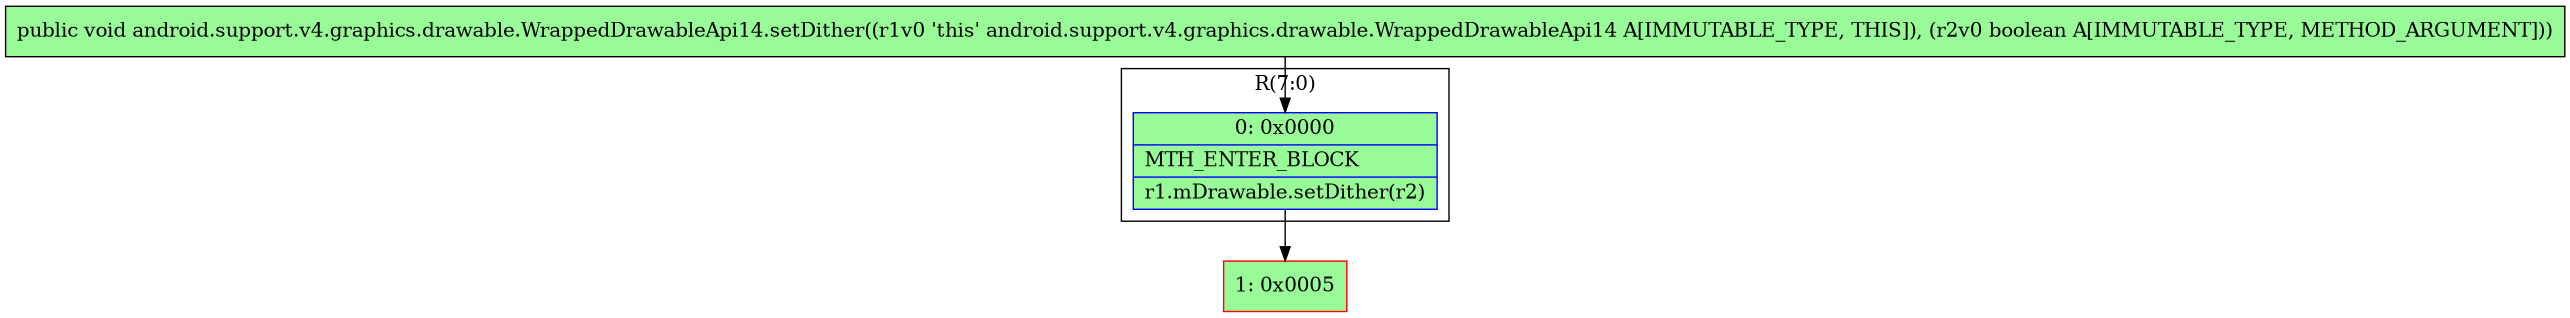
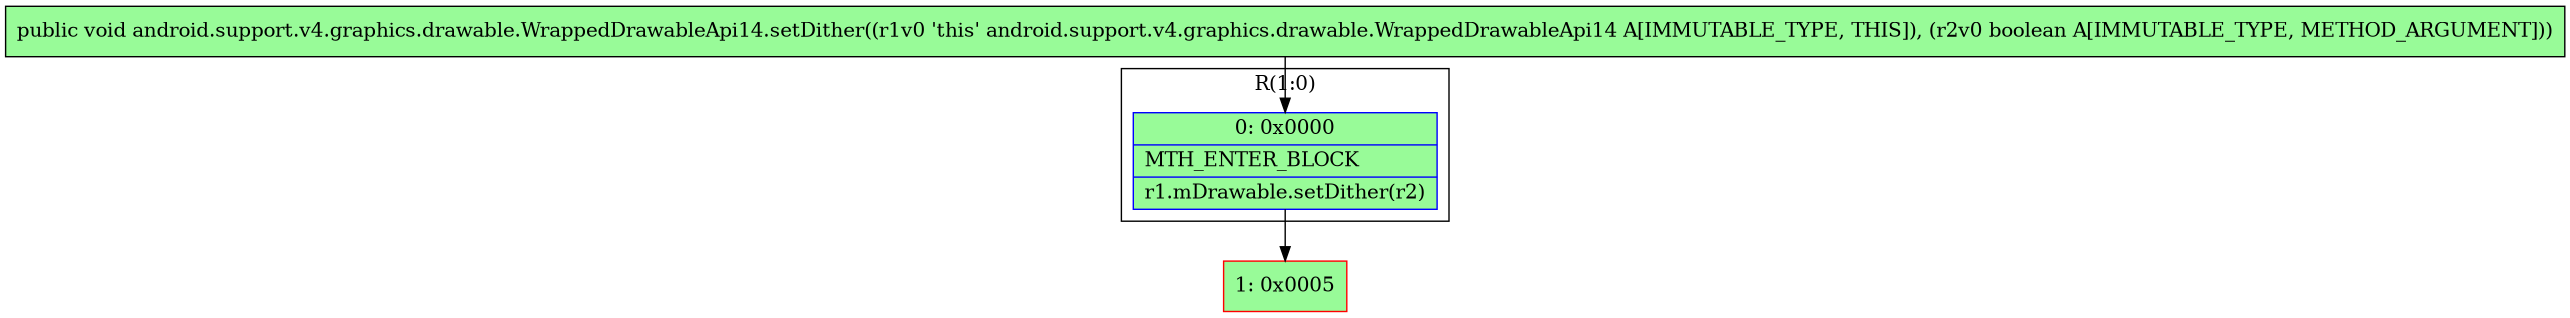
  digraph {
    node [shape=record style=filled fillcolor=palegreen]
    n1 [color=blue label="{0\:\ 0x0000|MTH_ENTER_BLOCK\l|r1.mDrawable.setDither(r2)\l}"]
    n2 [color=red label="{1\:\ 0x0005}"]
    n3 [label="{public void android.support.v4.graphics.drawable.WrappedDrawableApi14.setDither((r1v0 'this' android.support.v4.graphics.drawable.WrappedDrawableApi14 A[IMMUTABLE_TYPE, THIS]), (r2v0 boolean A[IMMUTABLE_TYPE, METHOD_ARGUMENT])) }"]
    subgraph cluster_1 {
-     label="R(7:0)"
+     label="R(1:0)"
      n1
    }
    n1 -> n2
    n3 -> n1
  }
